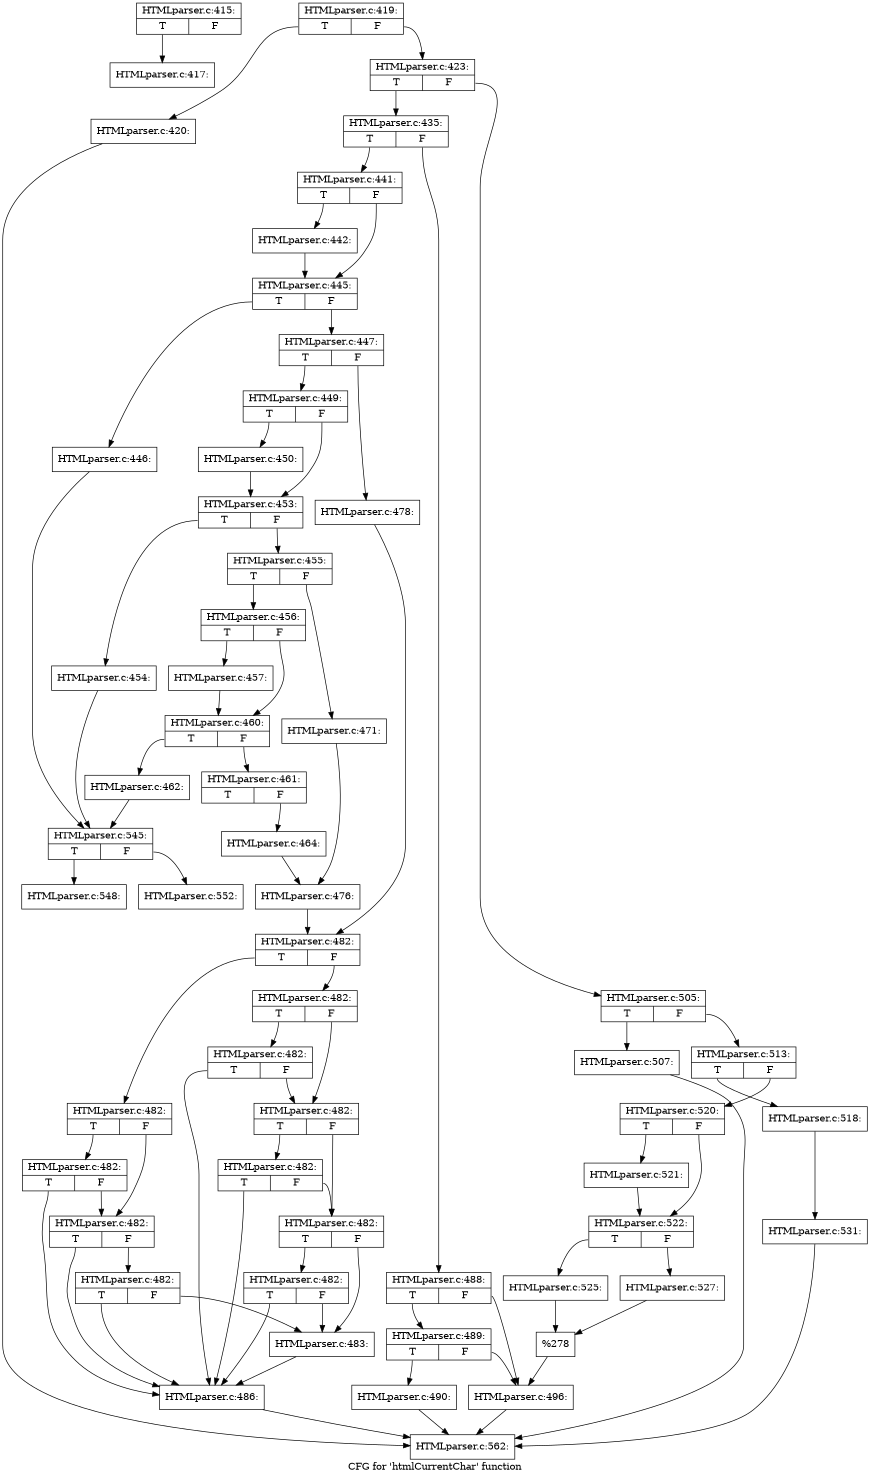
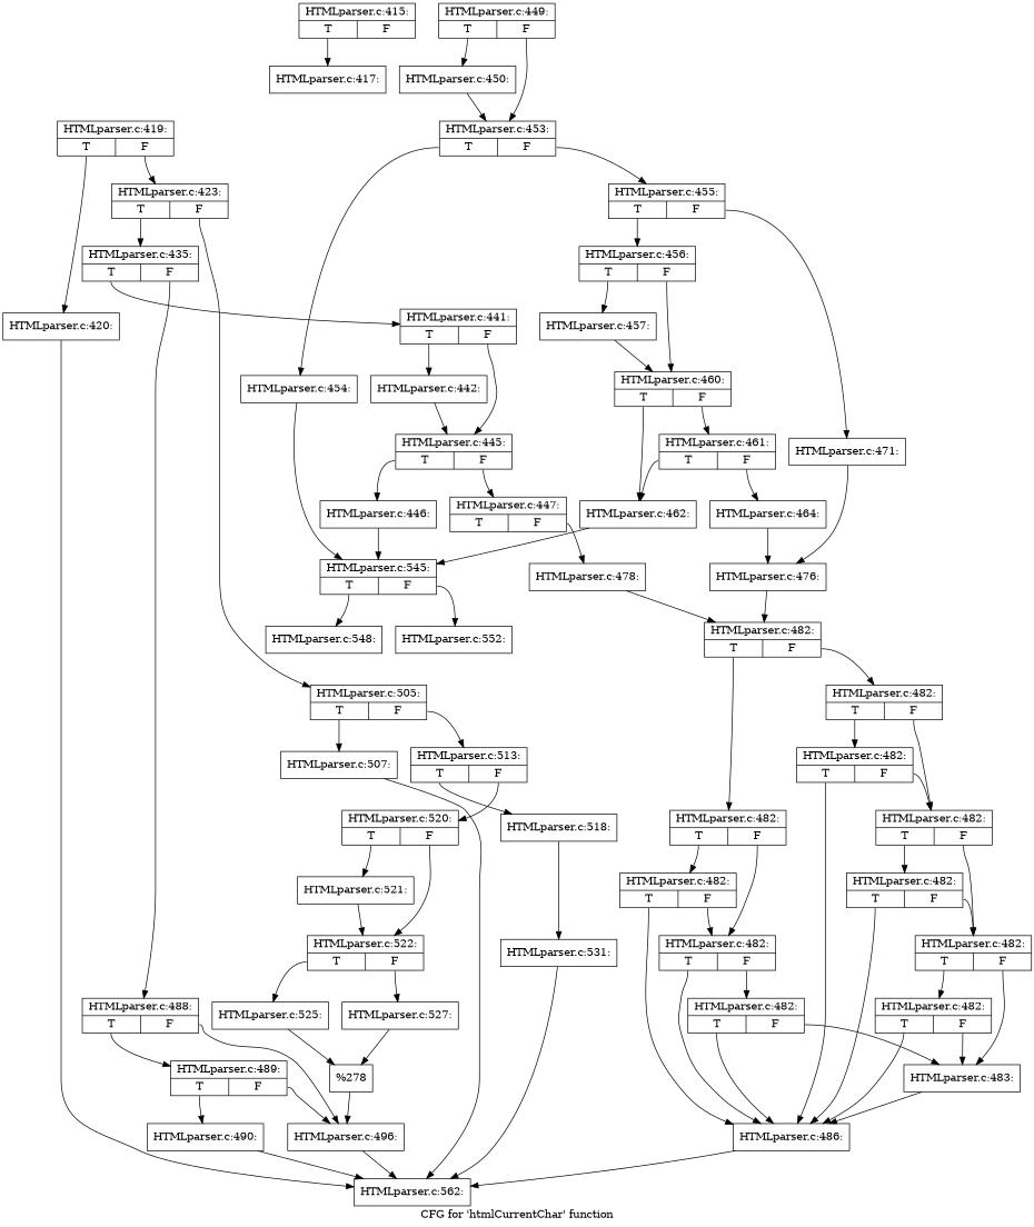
  digraph {
    label="CFG for 'htmlCurrentChar' function"
    node [shape=record]
    edge [tailport=s0]
    n1 [label="{HTMLparser.c:415:|{<s0>T|<s1>F}}"]
    n2 [label="{HTMLparser.c:417:}"]
    n3 [label="{HTMLparser.c:419:|{<s0>T|<s1>F}}"]
    n4 [label="{HTMLparser.c:420:}"]
    n5 [label="{HTMLparser.c:423:|{<s0>T|<s1>F}}"]
    n6 [label="{HTMLparser.c:562:}"]
    n7 [label="{HTMLparser.c:435:|{<s0>T|<s1>F}}"]
    n8 [label="{HTMLparser.c:505:|{<s0>T|<s1>F}}"]
    n9 [label="{HTMLparser.c:441:|{<s0>T|<s1>F}}"]
    n10 [label="{HTMLparser.c:488:|{<s0>T|<s1>F}}"]
    n11 [label="{HTMLparser.c:507:}"]
    n12 [label="{HTMLparser.c:513:|{<s0>T|<s1>F}}"]
    n13 [label="{HTMLparser.c:442:}"]
    n14 [label="{HTMLparser.c:445:|{<s0>T|<s1>F}}"]
    n15 [label="{HTMLparser.c:489:|{<s0>T|<s1>F}}"]
    n16 [label="{HTMLparser.c:496:}"]
    n17 [label="{HTMLparser.c:518:}"]
    n18 [label="{HTMLparser.c:520:|{<s0>T|<s1>F}}"]
    n19 [label="{HTMLparser.c:446:}"]
    n20 [label="{HTMLparser.c:447:|{<s0>T|<s1>F}}"]
    n21 [label="{HTMLparser.c:490:}"]
    n22 [label="{HTMLparser.c:545:|{<s0>T|<s1>F}}"]
    n23 [label="{HTMLparser.c:449:|{<s0>T|<s1>F}}"]
    n24 [label="{HTMLparser.c:478:}"]
    n25 [label="{HTMLparser.c:548:}"]
    n26 [label="{HTMLparser.c:552:}"]
    n27 [label="{HTMLparser.c:450:}"]
    n28 [label="{HTMLparser.c:453:|{<s0>T|<s1>F}}"]
    n29 [label="{HTMLparser.c:482:|{<s0>T|<s1>F}}"]
    n30 [label="{HTMLparser.c:454:}"]
    n31 [label="{HTMLparser.c:455:|{<s0>T|<s1>F}}"]
    n32 [label="{HTMLparser.c:482:|{<s0>T|<s1>F}}"]
    n33 [label="{HTMLparser.c:482:|{<s0>T|<s1>F}}"]
    n34 [label="{HTMLparser.c:456:|{<s0>T|<s1>F}}"]
    n35 [label="{HTMLparser.c:471:}"]
    n36 [label="{HTMLparser.c:457:}"]
    n37 [label="{HTMLparser.c:460:|{<s0>T|<s1>F}}"]
    n38 [label="{HTMLparser.c:476:}"]
    n39 [label="{HTMLparser.c:462:}"]
    n40 [label="{HTMLparser.c:461:|{<s0>T|<s1>F}}"]
    n41 [label="{HTMLparser.c:464:}"]
    n42 [label="{HTMLparser.c:482:|{<s0>T|<s1>F}}"]
    n43 [label="{HTMLparser.c:482:|{<s0>T|<s1>F}}"]
    n44 [label="{HTMLparser.c:482:|{<s0>T|<s1>F}}"]
    n45 [label="{HTMLparser.c:482:|{<s0>T|<s1>F}}"]
    n46 [label="{HTMLparser.c:486:}"]
    n47 [label="{HTMLparser.c:482:|{<s0>T|<s1>F}}"]
    n48 [label="{HTMLparser.c:482:|{<s0>T|<s1>F}}"]
    n49 [label="{HTMLparser.c:482:|{<s0>T|<s1>F}}"]
    n50 [label="{HTMLparser.c:483:}"]
    n51 [label="{HTMLparser.c:482:|{<s0>T|<s1>F}}"]
    n52 [label="{HTMLparser.c:531:}"]
    n53 [label="{HTMLparser.c:521:}"]
    n54 [label="{HTMLparser.c:522:|{<s0>T|<s1>F}}"]
    n55 [label="{HTMLparser.c:525:}"]
    n56 [label="{HTMLparser.c:527:}"]
    n57 [label="{%278}"]
    n1 -> n2
    n3 -> n4
    n3 -> n5 [tailport=s1]
    n4 -> n6
    n5 -> n7
    n5 -> n8 [tailport=s1]
    n7 -> n9
    n7 -> n10 [tailport=s1]
    n8 -> n11
    n8 -> n12 [tailport=s1]
    n9 -> n13
    n9 -> n14 [tailport=s1]
    n10 -> n15
    n10 -> n16 [tailport=s1]
    n11 -> n6
    n12 -> n17
    n12 -> n18 [tailport=s1]
    n13 -> n14
    n14 -> n19
    n14 -> n20 [tailport=s1]
    n15 -> n16 [tailport=s1]
    n15 -> n21
    n16 -> n6
    n17 -> n52
    n18 -> n53
    n18 -> n54 [tailport=s1]
    n19 -> n22
-   n20 -> n23
    n20 -> n24 [tailport=s1]
    n21 -> n6
    n22 -> n25
    n22 -> n26 [tailport=s1]
    n23 -> n27
    n23 -> n28 [tailport=s1]
    n24 -> n29
    n27 -> n28
    n28 -> n30
    n28 -> n31 [tailport=s1]
    n29 -> n32
    n29 -> n33 [tailport=s1]
    n30 -> n22
    n31 -> n34
    n31 -> n35 [tailport=s1]
    n32 -> n42
    n32 -> n43 [tailport=s1]
    n33 -> n44
    n33 -> n45 [tailport=s1]
    n34 -> n36
    n34 -> n37 [tailport=s1]
    n35 -> n38
    n36 -> n37
    n37 -> n39
    n37 -> n40 [tailport=s1]
    n38 -> n29
    n39 -> n22
+   n40 -> n39
    n40 -> n41 [tailport=s1]
    n41 -> n38
    n42 -> n43 [tailport=s1]
    n42 -> n46
    n43 -> n46
    n43 -> n47 [tailport=s1]
    n44 -> n45 [tailport=s1]
    n44 -> n46
    n45 -> n48
    n45 -> n49 [tailport=s1]
    n46 -> n6
    n47 -> n46
    n47 -> n50 [tailport=s1]
    n48 -> n46
    n48 -> n49 [tailport=s1]
    n49 -> n50 [tailport=s1]
    n49 -> n51
    n50 -> n46
    n51 -> n46
    n51 -> n50 [tailport=s1]
    n52 -> n6
    n53 -> n54
    n54 -> n55
    n54 -> n56 [tailport=s1]
    n55 -> n57
    n56 -> n57
    n57 -> n16
  }
